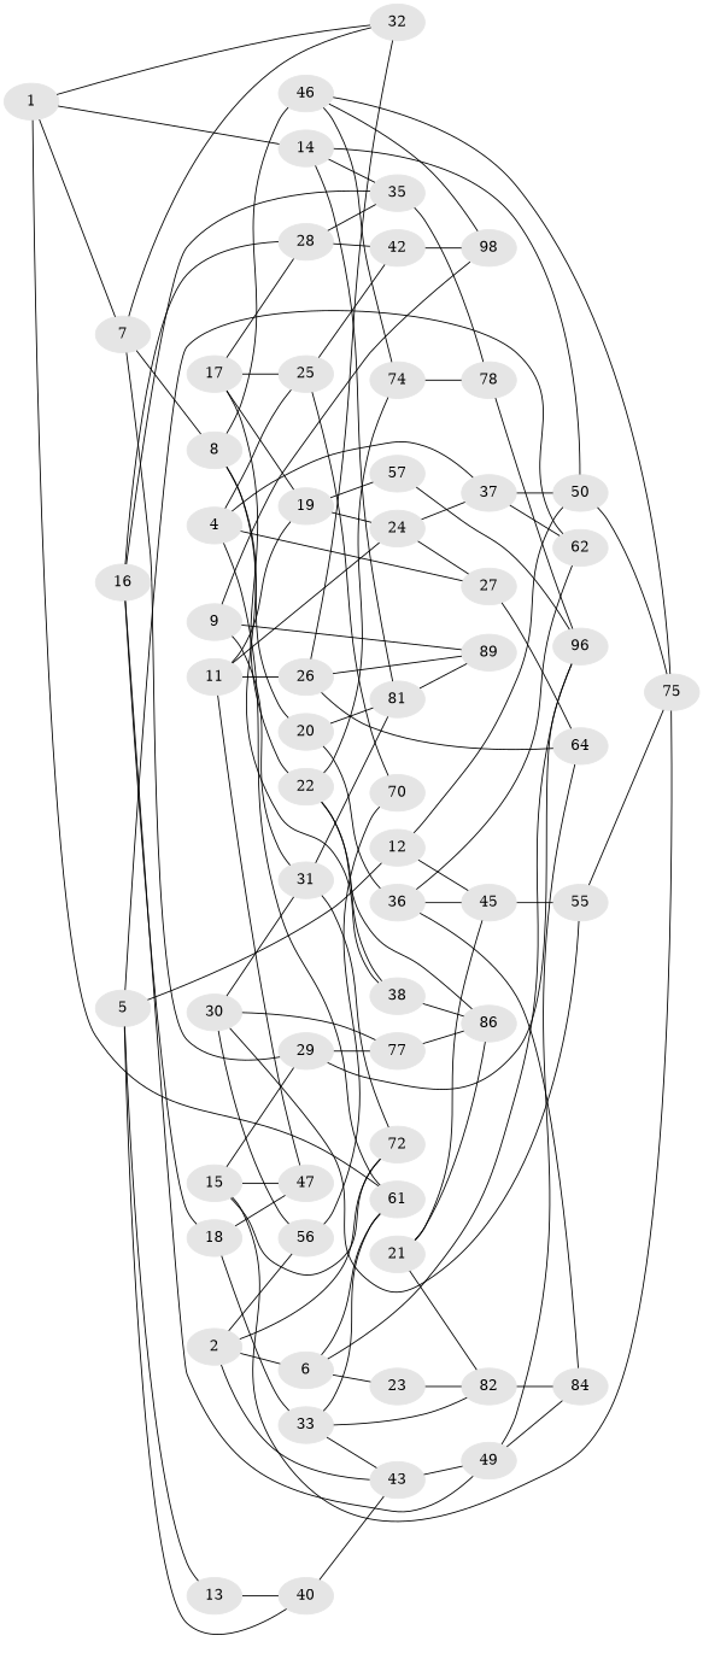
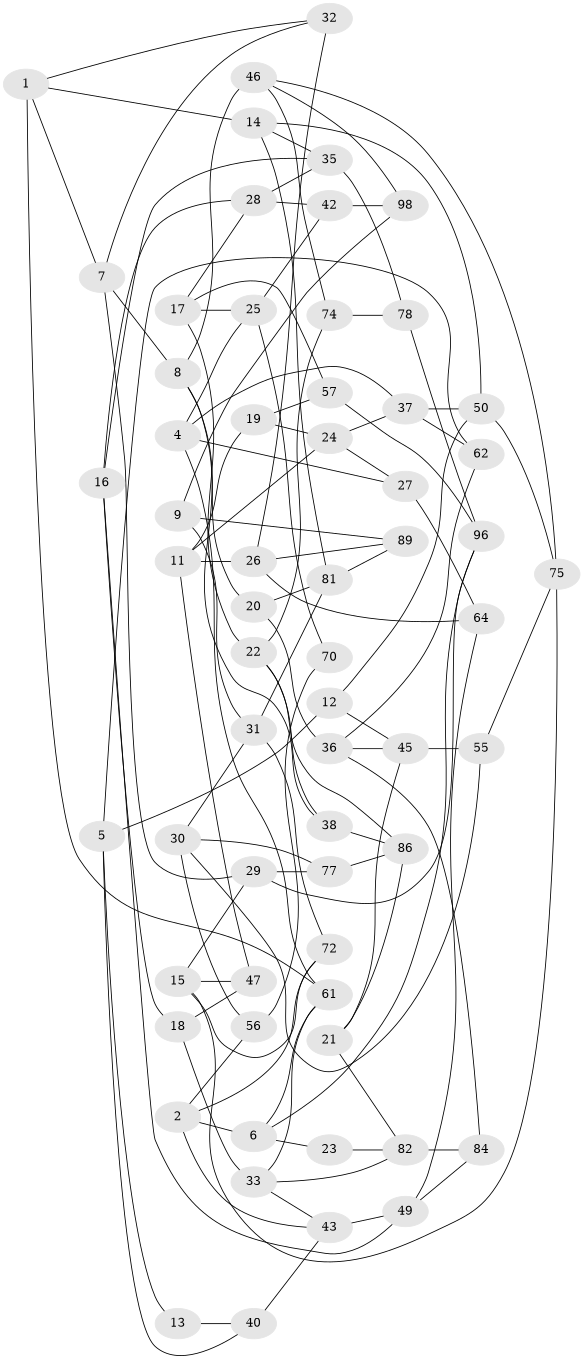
  graph {
    rankdir=LR
    node [color=gray90 style=filled]
    1 [super="+3"]
    7 [super="+44"]
    14 [super="+80"]
    32 [super="+65"]
    61 [super="+68"]
    8 [super="+10"]
    29 [super="+41"]
    50 [super="+91"]
    35 [super="+87"]
    81 [super="+95"]
    2 [super="+100"]
    6 [super="+71"]
    43 [super="+53"]
    56
    72
    23
    96 [super="+99"]
    49 [super="+67"]
    70
    4 [super="+34"]
    25 [super="+94"]
    27
    37 [super="+48"]
    42
    64
    62 [super="+63"]
    5 [super="+52"]
    12
    13
    40
    45 [super="+88"]
    82 [super="+93"]
    20
    38
    46 [super="+79"]
    77
    36 [super="+54"]
    86 [super="+97"]
    98
    75 [super="+85"]
    74
    31 [super="+51"]
    9
    89
    11 [super="+73"]
    19
    24 [super="+92"]
    26 [super="+58"]
    47
    57
    55
    78
    15 [super="+90"]
    16 [super="+66"]
    18
    28 [super="+76"]
    33 [super="+69"]
    84
    17 [super="+39"]
    22 [super="+83"]
    21
    30 [super="+59"]
    1 -- 7
    1 -- 14
    1 -- 32
    1 -- 61
    7 -- 32
    7 -- 8
    7 -- 29
    14 -- 50
    14 -- 35
    14 -- 81
    8 -- 20
    8 -- 38
    8 -- 46
    29 -- 96
    29 -- 77
    50 -- 75
    35 -- 78
    81 -- 89
    2 -- 6
    2 -- 43
    2 -- 56
    2 -- 72
    6 -- 61
    6 -- 23
    6 -- 96
    43 -- 49
    56 -- 70
    23 -- 82
    49 -- 64
    49 -- 84
    4 -- 61
    4 -- 25
    4 -- 27
    4 -- 37
    25 -- 70
    25 -- 42
    27 -- 64
    37 -- 50
    37 -- 62
    42 -- 98
    5 -- 62
    5 -- 12
    5 -- 13
    5 -- 40
    12 -- 50
    12 -- 45
    13 -- 40
    40 -- 43
    45 -- 55
    82 -- 84
    20 -- 81
    20 -- 36
    38 -- 86
    46 -- 98
    46 -- 75
    46 -- 74
    77 -- 86
    36 -- 62
    36 -- 45
    36 -- 84
    74 -- 78
    31 -- 81
    31 -- 72
    9 -- 98
    9 -- 31
    9 -- 89
    11 -- 19
    11 -- 24
    11 -- 26
    11 -- 47
    19 -- 24
    19 -- 57
    24 -- 27
    24 -- 37
    26 -- 32
    26 -- 64
    26 -- 89
    57 -- 96
    55 -- 75
    78 -- 96
    15 -- 29
    15 -- 72
    15 -- 75
    15 -- 47
    16 -- 35
    16 -- 49
    16 -- 18
    16 -- 28
    18 -- 47
    18 -- 33
    28 -- 35
    28 -- 42
    33 -- 61
    33 -- 43
    33 -- 82
    17 -- 25
-   17 -- 19
+   17 -- 57
    17 -- 28
    17 -- 22
    22 -- 38
    22 -- 86
    22 -- 74
    21 -- 45
    21 -- 82
    21 -- 86
    30 -- 56
    30 -- 77
    30 -- 31
    30 -- 55
  }
